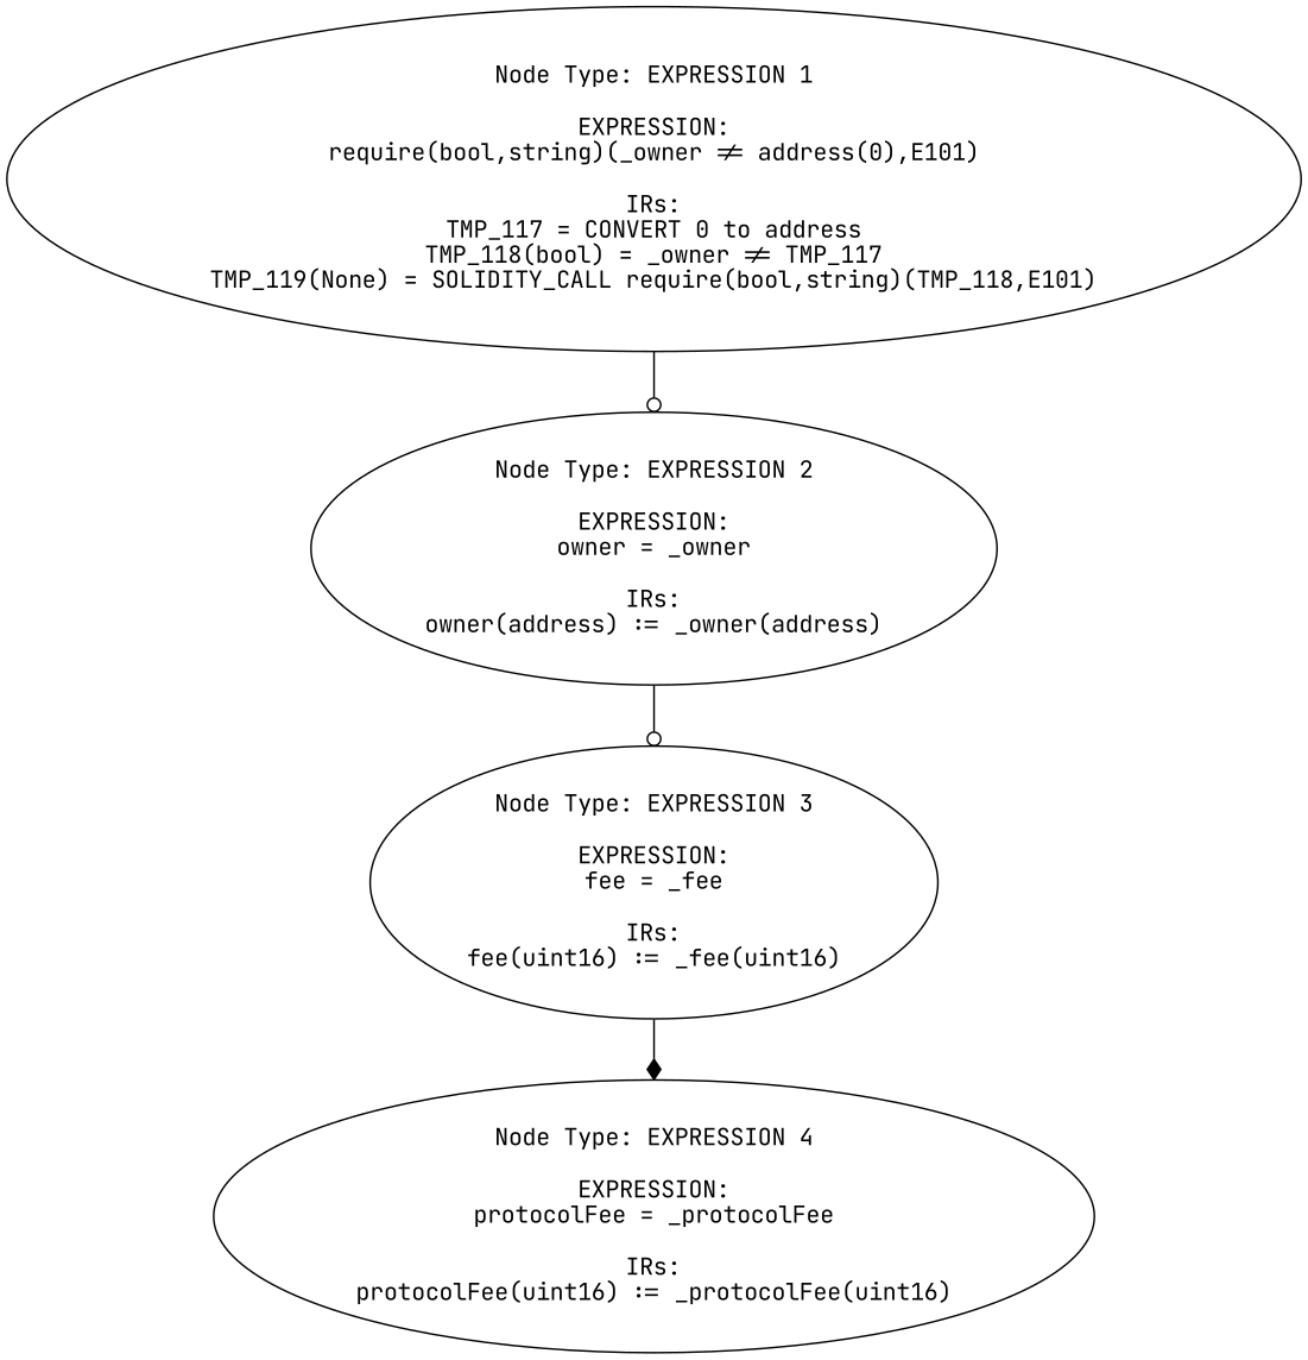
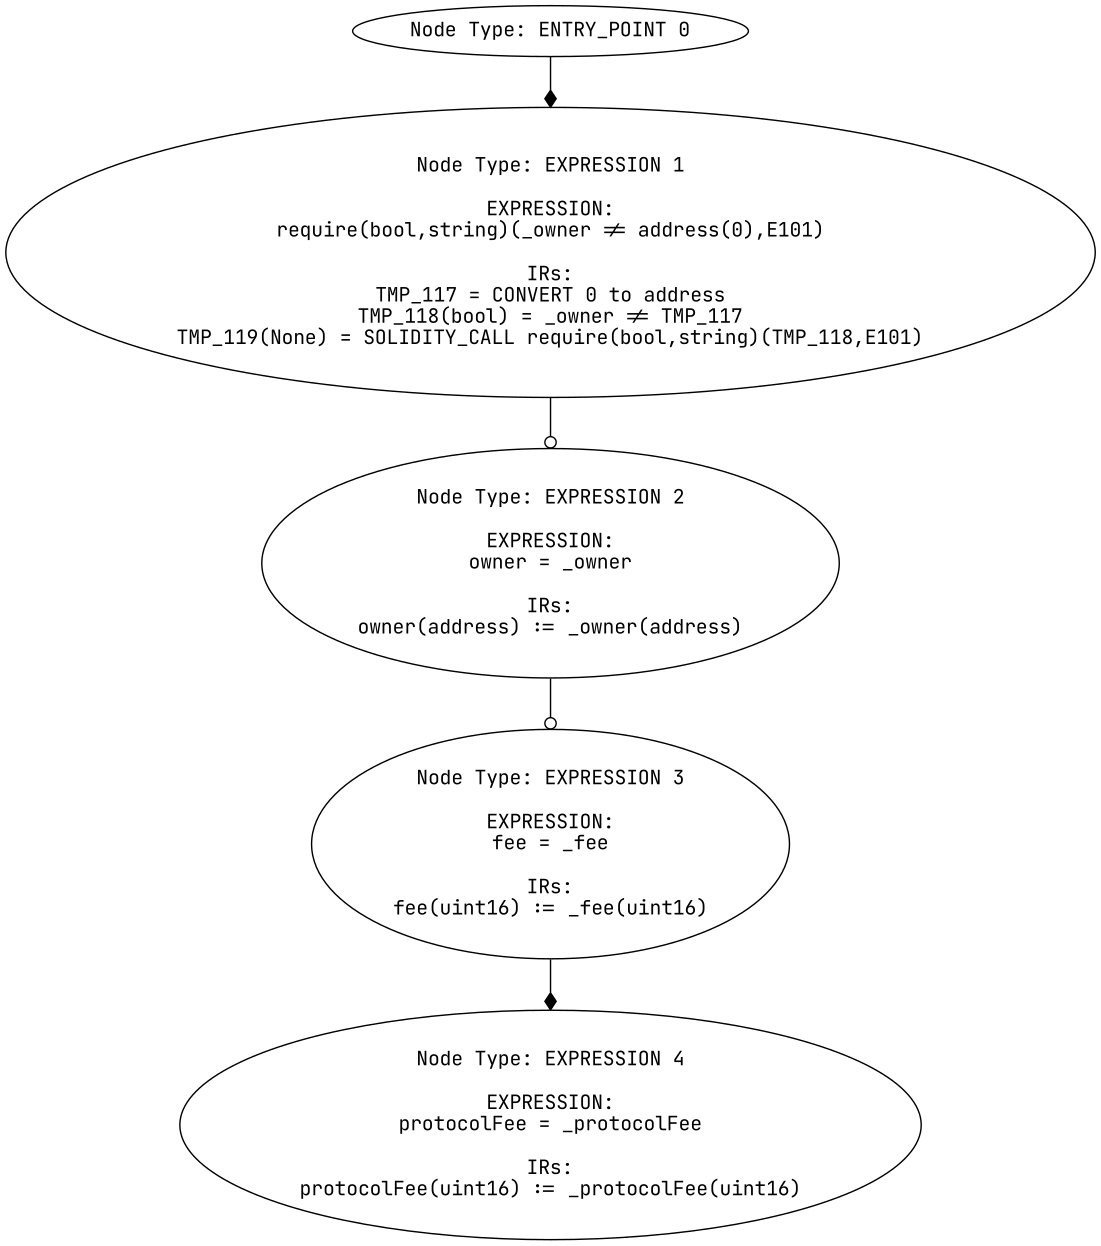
  digraph {
    fontname="JetBrains Mono"
    node [fontname="JetBrains Mono"]
    edge [arrowhead=diamond fontname="JetBrains Mono"]
+   n1 [label="Node Type: ENTRY_POINT 0\n"]
    n2 [label="Node Type: EXPRESSION 1\n\nEXPRESSION:\nrequire(bool,string)(_owner != address(0),E101)\n\nIRs:\nTMP_117 = CONVERT 0 to address\nTMP_118(bool) = _owner != TMP_117\nTMP_119(None) = SOLIDITY_CALL require(bool,string)(TMP_118,E101)"]
    n3 [label="Node Type: EXPRESSION 2\n\nEXPRESSION:\nowner = _owner\n\nIRs:\nowner(address) := _owner(address)"]
    n4 [label="Node Type: EXPRESSION 3\n\nEXPRESSION:\nfee = _fee\n\nIRs:\nfee(uint16) := _fee(uint16)"]
    n5 [label="Node Type: EXPRESSION 4\n\nEXPRESSION:\nprotocolFee = _protocolFee\n\nIRs:\nprotocolFee(uint16) := _protocolFee(uint16)"]
+   n1 -> n2
    n2 -> n3 [arrowhead=odot]
    n3 -> n4 [arrowhead=odot]
    n4 -> n5
  }
